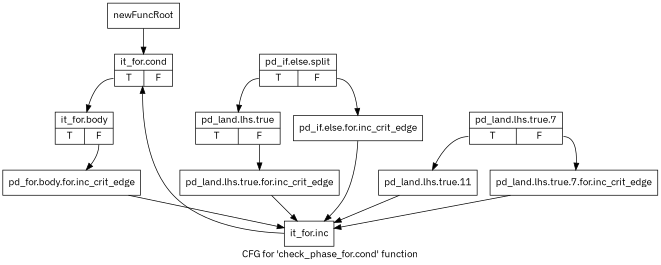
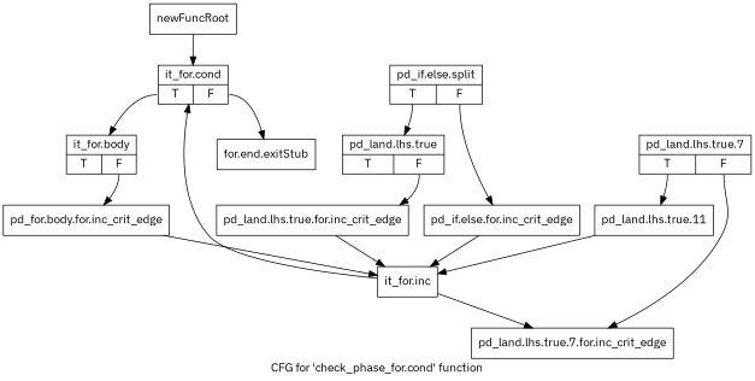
  digraph {
    fontname="IBM Plex Sans"
    label="CFG for 'check_phase_for.cond' function"
    node [fontname="IBM Plex Sans" shape=record]
    edge [fontname="IBM Plex Sans"]
    n1 [label="{newFuncRoot}"]
    n2 [label="{it_for.cond|{<s0>T|<s1>F}}"]
+   n3 [label="{for.end.exitStub}"]
    n4 [label="{it_for.body|{<s0>T|<s1>F}}"]
    n5 [label="{pd_for.body.for.inc_crit_edge}"]
    n6 [label="{it_for.inc}"]
    n7 [label="{pd_if.else.split|{<s0>T|<s1>F}}"]
    n8 [label="{pd_land.lhs.true|{<s0>T|<s1>F}}"]
    n9 [label="{pd_if.else.for.inc_crit_edge}"]
    n10 [label="{pd_land.lhs.true.for.inc_crit_edge}"]
    n11 [label="{pd_land.lhs.true.7|{<s0>T|<s1>F}}"]
    n12 [label="{pd_land.lhs.true.11}"]
    n13 [label="{pd_land.lhs.true.7.for.inc_crit_edge}"]
    n1 -> n2
+   n2 -> n3 [tailport=s1]
    n2 -> n4 [tailport=s0]
    n4 -> n5 [tailport=s1]
    n5 -> n6
    n6 -> n2
    n7 -> n8 [tailport=s0]
    n7 -> n9 [tailport=s1]
    n8 -> n10 [tailport=s1]
    n9 -> n6
    n10 -> n6
    n11 -> n12 [tailport=s0]
    n11 -> n13 [tailport=s1]
    n12 -> n6
-   n13 -> n6
+   n6 -> n13
  }
